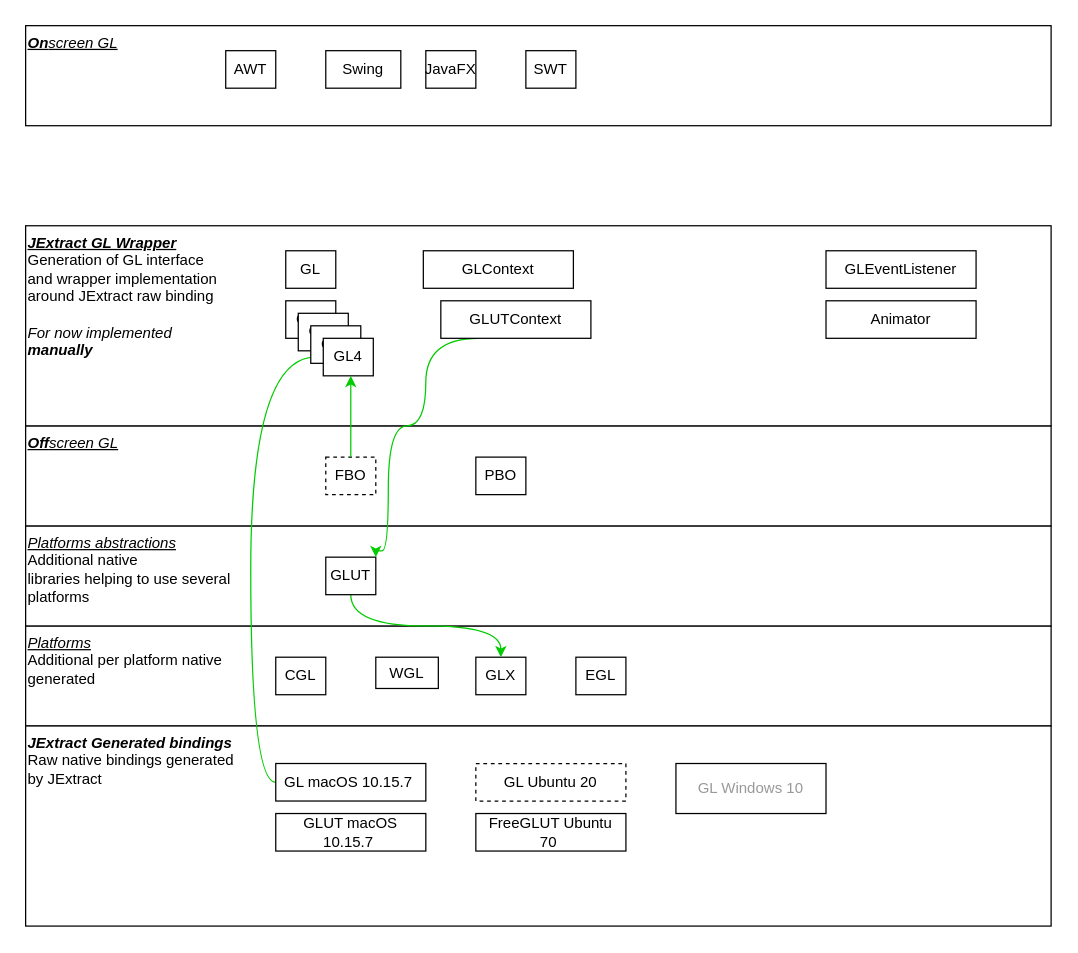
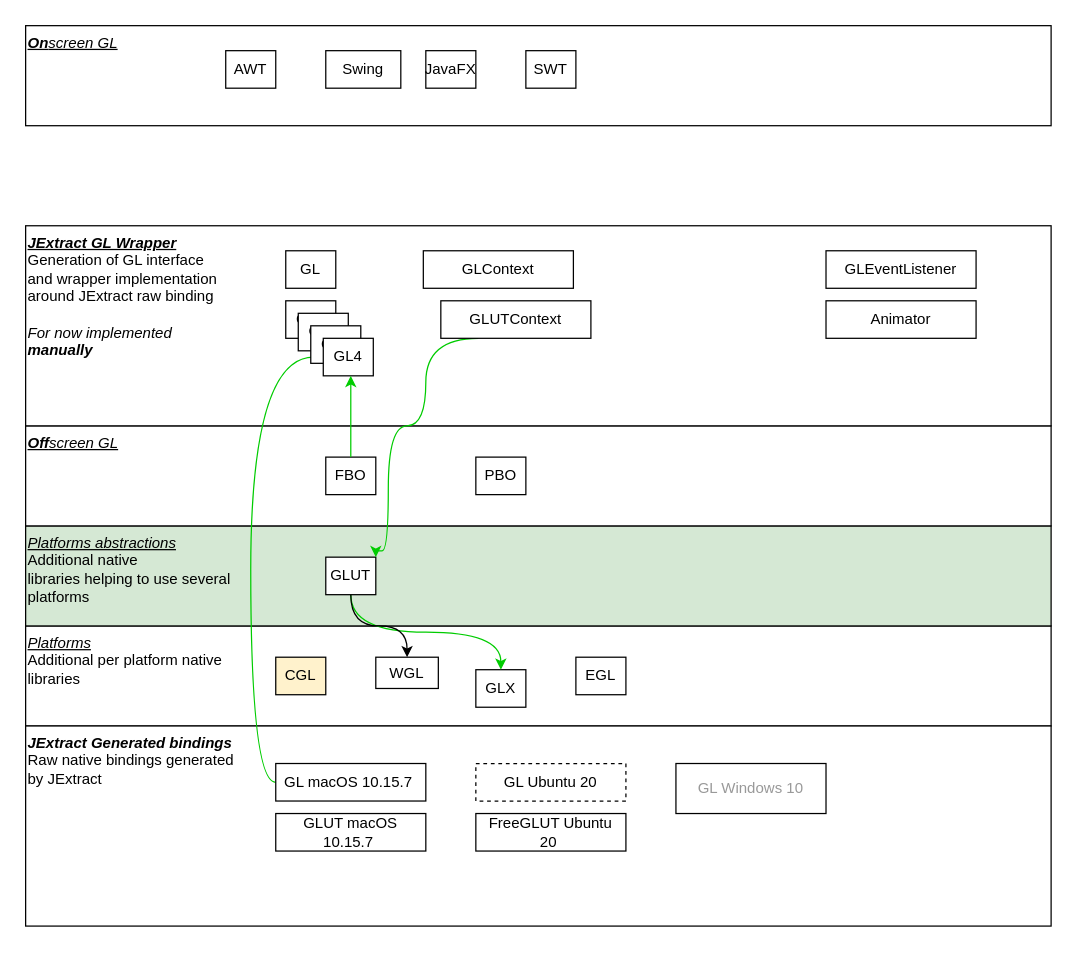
  <mxCell id="0" />
  <mxCell id="1" parent="0" />
- <mxCell id="2" value="&lt;u&gt;Platforms&lt;/u&gt;&lt;br&gt;&lt;span style=&quot;font-style: normal;&quot;&gt;Additional per platform native&lt;br&gt;generated&lt;/span&gt;" style="rounded=0;whiteSpace=wrap;html=1;align=left;verticalAlign=top;fontStyle=2" vertex="1" parent="1"><mxGeometry y="500" width="820" height="80" as="geometry" x="20" /></mxCell>
- <mxCell id="3" value="CGL" style="rounded=0;whiteSpace=wrap;html=1;" vertex="1" parent="1"><mxGeometry x="220" y="525" width="40" height="30" as="geometry" /></mxCell>
+ <mxCell id="2" value="&lt;u&gt;Platforms&lt;/u&gt;&lt;br&gt;&lt;span style=&quot;font-style: normal;&quot;&gt;Additional per platform native&lt;br&gt;libraries&lt;/span&gt;" style="rounded=0;whiteSpace=wrap;html=1;align=left;verticalAlign=top;fontStyle=2" vertex="1" parent="1"><mxGeometry y="500" width="820" height="80" as="geometry" x="20" /></mxCell>
+ <mxCell id="3" value="CGL" style="rounded=0;whiteSpace=wrap;html=1;fillColor=#fff2cc;" vertex="1" parent="1"><mxGeometry x="220" y="525" width="40" height="30" as="geometry" /></mxCell>
  <mxCell id="4" value="WGL" style="rounded=0;whiteSpace=wrap;html=1;" vertex="1" parent="1"><mxGeometry x="300" y="525" width="50" height="25" as="geometry" /></mxCell>
- <mxCell id="5" value="GLX" style="rounded=0;whiteSpace=wrap;html=1;" vertex="1" parent="1"><mxGeometry x="380" y="525" width="40" height="30" as="geometry" /></mxCell>
+ <mxCell id="5" value="GLX" style="rounded=0;whiteSpace=wrap;html=1;" vertex="1" parent="1"><mxGeometry x="380" y="535" width="40" height="30" as="geometry" /></mxCell>
  <mxCell id="6" value="EGL" style="rounded=0;whiteSpace=wrap;html=1;" vertex="1" parent="1"><mxGeometry x="460" y="525" width="40" height="30" as="geometry" /></mxCell>
- <mxCell id="7" value="&lt;span style=&quot;border-color: var(--border-color);&quot;&gt;&lt;u&gt;Platforms abstractions&lt;/u&gt;&lt;/span&gt;&lt;br style=&quot;border-color: var(--border-color);&quot;&gt;&lt;span style=&quot;font-style: normal;&quot;&gt;Additional native&lt;br style=&quot;border-color: var(--border-color);&quot;&gt;libraries helping to use several&lt;br&gt;platforms&lt;/span&gt;" style="rounded=0;whiteSpace=wrap;html=1;align=left;verticalAlign=top;fontStyle=2" vertex="1" parent="1"><mxGeometry y="420" width="820" height="80" as="geometry" x="20" /></mxCell>
+ <mxCell id="7" value="&lt;span style=&quot;border-color: var(--border-color);&quot;&gt;&lt;u&gt;Platforms abstractions&lt;/u&gt;&lt;/span&gt;&lt;br style=&quot;border-color: var(--border-color);&quot;&gt;&lt;span style=&quot;font-style: normal;&quot;&gt;Additional native&lt;br style=&quot;border-color: var(--border-color);&quot;&gt;libraries helping to use several&lt;br&gt;platforms&lt;/span&gt;" style="rounded=0;whiteSpace=wrap;html=1;align=left;verticalAlign=top;fontStyle=2;fillColor=#d5e8d4;" vertex="1" parent="1"><mxGeometry y="420" width="820" height="80" as="geometry" x="20" /></mxCell>
  <mxCell id="8" style="edgeStyle=orthogonalEdgeStyle;curved=1;rounded=0;orthogonalLoop=1;jettySize=auto;html=1;exitX=0.5;exitY=1;exitDx=0;exitDy=0;strokeColor=#00CC00;" edge="1" parent="1" source="10" target="5"><mxGeometry relative="1" as="geometry" /></mxCell>
+ <mxCell id="9" style="edgeStyle=orthogonalEdgeStyle;curved=1;rounded=0;orthogonalLoop=1;jettySize=auto;html=1;exitX=0.5;exitY=1;exitDx=0;exitDy=0;entryX=0.5;entryY=0;entryDx=0;entryDy=0;" edge="1" parent="1" source="10" target="4"><mxGeometry relative="1" as="geometry" /></mxCell>
  <mxCell id="10" value="GLUT" style="rounded=0;whiteSpace=wrap;html=1;" vertex="1" parent="1"><mxGeometry x="260" y="445" width="40" height="30" as="geometry" /></mxCell>
  <mxCell id="11" value="&lt;b&gt;Off&lt;/b&gt;screen GL" style="rounded=0;whiteSpace=wrap;html=1;align=left;verticalAlign=top;fontStyle=6" vertex="1" parent="1"><mxGeometry y="340" width="820" height="80" as="geometry" x="20" /></mxCell>
- <mxCell id="12" value="FBO" style="rounded=0;whiteSpace=wrap;html=1;dashed=1;" vertex="1" parent="1"><mxGeometry x="260" y="365" width="40" height="30" as="geometry" /></mxCell>
+ <mxCell id="12" value="FBO" style="rounded=0;whiteSpace=wrap;html=1;" vertex="1" parent="1"><mxGeometry x="260" y="365" width="40" height="30" as="geometry" /></mxCell>
  <mxCell id="13" value="PBO" style="rounded=0;whiteSpace=wrap;html=1;" vertex="1" parent="1"><mxGeometry x="380" y="365" width="40" height="30" as="geometry" /></mxCell>
  <mxCell id="14" value="&lt;b&gt;On&lt;/b&gt;screen GL" style="rounded=0;whiteSpace=wrap;html=1;align=left;verticalAlign=top;fontStyle=6" vertex="1" parent="1"><mxGeometry y="20" width="820" height="80" as="geometry" x="20" /></mxCell>
  <mxCell id="15" value="AWT" style="rounded=0;whiteSpace=wrap;html=1;" vertex="1" parent="1"><mxGeometry x="180" y="40" width="40" height="30" as="geometry" /></mxCell>
  <mxCell id="16" value="Swing" style="rounded=0;whiteSpace=wrap;html=1;" vertex="1" parent="1"><mxGeometry x="260" y="40" width="60" height="30" as="geometry" /></mxCell>
  <mxCell id="17" value="JavaFX" style="rounded=0;whiteSpace=wrap;html=1;" vertex="1" parent="1"><mxGeometry x="340" y="40" width="40" height="30" as="geometry" /></mxCell>
  <mxCell id="18" value="SWT" style="rounded=0;whiteSpace=wrap;html=1;" vertex="1" parent="1"><mxGeometry x="420" y="40" width="40" height="30" as="geometry" /></mxCell>
  <mxCell id="19" value="&lt;b&gt;&lt;u&gt;JExtract GL Wrapper&lt;/u&gt;&lt;/b&gt;&lt;br&gt;&lt;span style=&quot;font-style: normal;&quot;&gt;Generation of GL interface&lt;/span&gt;&lt;br&gt;&lt;span style=&quot;font-style: normal;&quot;&gt;and wrapper implementation&lt;/span&gt;&lt;br&gt;&lt;span style=&quot;font-style: normal;&quot;&gt;around JExtract raw binding&lt;/span&gt;&lt;br&gt;&lt;br&gt;For now implemented&amp;nbsp;&lt;br&gt;&lt;b&gt;manually&lt;/b&gt;" style="rounded=0;whiteSpace=wrap;html=1;align=left;verticalAlign=top;fontStyle=2" vertex="1" parent="1"><mxGeometry y="180" width="820" height="160" as="geometry" x="20" /></mxCell>
  <mxCell id="20" value="GL" style="rounded=0;whiteSpace=wrap;html=1;" vertex="1" parent="1"><mxGeometry x="228" y="200" width="40" height="30" as="geometry" /></mxCell>
  <mxCell id="21" value="GLContext" style="rounded=0;whiteSpace=wrap;html=1;" vertex="1" parent="1"><mxGeometry x="338" y="200" width="120" height="30" as="geometry" /></mxCell>
  <mxCell id="22" value="GLEventListener" style="rounded=0;whiteSpace=wrap;html=1;" vertex="1" parent="1"><mxGeometry x="660" y="200" width="120" height="30" as="geometry" /></mxCell>
  <mxCell id="23" style="edgeStyle=orthogonalEdgeStyle;curved=1;rounded=0;orthogonalLoop=1;jettySize=auto;html=1;exitX=0.25;exitY=1;exitDx=0;exitDy=0;strokeColor=#00CC00;entryX=1;entryY=0;entryDx=0;entryDy=0;" edge="1" parent="1" source="24" target="10"><mxGeometry relative="1" as="geometry"><mxPoint x="280" y="440" as="targetPoint" /><Array as="points"><mxPoint x="340" y="270" /><mxPoint x="340" y="340" /><mxPoint x="310" y="340" /><mxPoint x="310" y="440" /><mxPoint x="300" y="440" /></Array></mxGeometry></mxCell>
  <mxCell id="24" value="GLUTContext" style="rounded=0;whiteSpace=wrap;html=1;" vertex="1" parent="1"><mxGeometry x="352" y="240" width="120" height="30" as="geometry" /></mxCell>
  <mxCell id="25" value="&lt;b&gt;JExtract Generated bindings&lt;/b&gt;&lt;br&gt;&lt;span style=&quot;font-style: normal;&quot;&gt;Raw native bindings generated&lt;br&gt;by JExtract&lt;br&gt;&lt;/span&gt;" style="rounded=0;whiteSpace=wrap;html=1;align=left;verticalAlign=top;fontStyle=2" vertex="1" parent="1"><mxGeometry y="580" width="820" height="160" as="geometry" x="20" /></mxCell>
- <mxCell id="26" style="edgeStyle=orthogonalEdgeStyle;curved=1;rounded=0;orthogonalLoop=1;jettySize=auto;html=1;entryX=0;entryY=0.5;entryDx=0;entryDy=0;strokeColor=#00CC00;fontColor=#999999;exitX=0;exitY=0.5;exitDx=0;exitDy=0;" edge="1" parent="1" source="27" target="34"><mxGeometry relative="1" as="geometry" /></mxCell>
+ <mxCell id="26" style="edgeStyle=orthogonalEdgeStyle;curved=1;rounded=0;orthogonalLoop=1;jettySize=auto;html=1;entryX=0;entryY=0.5;entryDx=0;entryDy=0;strokeColor=#00CC00;fontColor=#999999;exitX=0;exitY=0.5;exitDx=0;exitDy=0;endArrow=diamond;" edge="1" parent="1" source="27" target="34"><mxGeometry relative="1" as="geometry" /></mxCell>
  <mxCell id="27" value="GL macOS 10.15.7&amp;nbsp;" style="rounded=0;whiteSpace=wrap;html=1;" vertex="1" parent="1"><mxGeometry x="220" y="610" width="120" height="30" as="geometry" /></mxCell>
  <mxCell id="28" value="GL Ubuntu 20" style="rounded=0;whiteSpace=wrap;html=1;dashed=1;" vertex="1" parent="1"><mxGeometry x="380" y="610" width="120" height="30" as="geometry" /></mxCell>
  <mxCell id="29" value="GL Windows 10" style="rounded=0;whiteSpace=wrap;html=1;fontColor=#999999;" vertex="1" parent="1"><mxGeometry x="540" y="610" width="120" height="40" as="geometry" /></mxCell>
  <mxCell id="30" value="" style="group" vertex="1" connectable="0" parent="1"><mxGeometry x="228" y="240" width="70" height="60" as="geometry" /></mxCell>
  <mxCell id="31" value="GL1" style="rounded=0;whiteSpace=wrap;html=1;" vertex="1" parent="30"><mxGeometry width="40" height="30" as="geometry" /></mxCell>
  <mxCell id="32" value="GL2" style="rounded=0;whiteSpace=wrap;html=1;" vertex="1" parent="30"><mxGeometry x="10" y="10" width="40" height="30" as="geometry" /></mxCell>
  <mxCell id="33" value="GL3" style="rounded=0;whiteSpace=wrap;html=1;" vertex="1" parent="30"><mxGeometry x="20" y="20" width="40" height="30" as="geometry" /></mxCell>
  <mxCell id="34" value="GL4" style="rounded=0;whiteSpace=wrap;html=1;" vertex="1" parent="30"><mxGeometry x="30" y="30" width="40" height="30" as="geometry" /></mxCell>
  <mxCell id="35" style="edgeStyle=orthogonalEdgeStyle;curved=1;rounded=0;orthogonalLoop=1;jettySize=auto;html=1;strokeColor=#00CC00;fontColor=#999999;" edge="1" parent="1" source="12"><mxGeometry relative="1" as="geometry"><mxPoint x="280" y="300" as="targetPoint" /></mxGeometry></mxCell>
  <mxCell id="36" value="GLUT macOS 10.15.7&amp;nbsp;" style="rounded=0;whiteSpace=wrap;html=1;" vertex="1" parent="1"><mxGeometry x="220" y="650" width="120" height="30" as="geometry" /></mxCell>
- <mxCell id="37" value="FreeGLUT Ubuntu 70&amp;nbsp;" style="rounded=0;whiteSpace=wrap;html=1;" vertex="1" parent="1"><mxGeometry x="380" y="650" width="120" height="30" as="geometry" /></mxCell>
+ <mxCell id="37" value="FreeGLUT Ubuntu 20&amp;nbsp;" style="rounded=0;whiteSpace=wrap;html=1;" vertex="1" parent="1"><mxGeometry x="380" y="650" width="120" height="30" as="geometry" /></mxCell>
  <mxCell id="38" value="Animator" style="rounded=0;whiteSpace=wrap;html=1;" vertex="1" parent="1"><mxGeometry x="660" y="240" width="120" height="30" as="geometry" /></mxCell>
